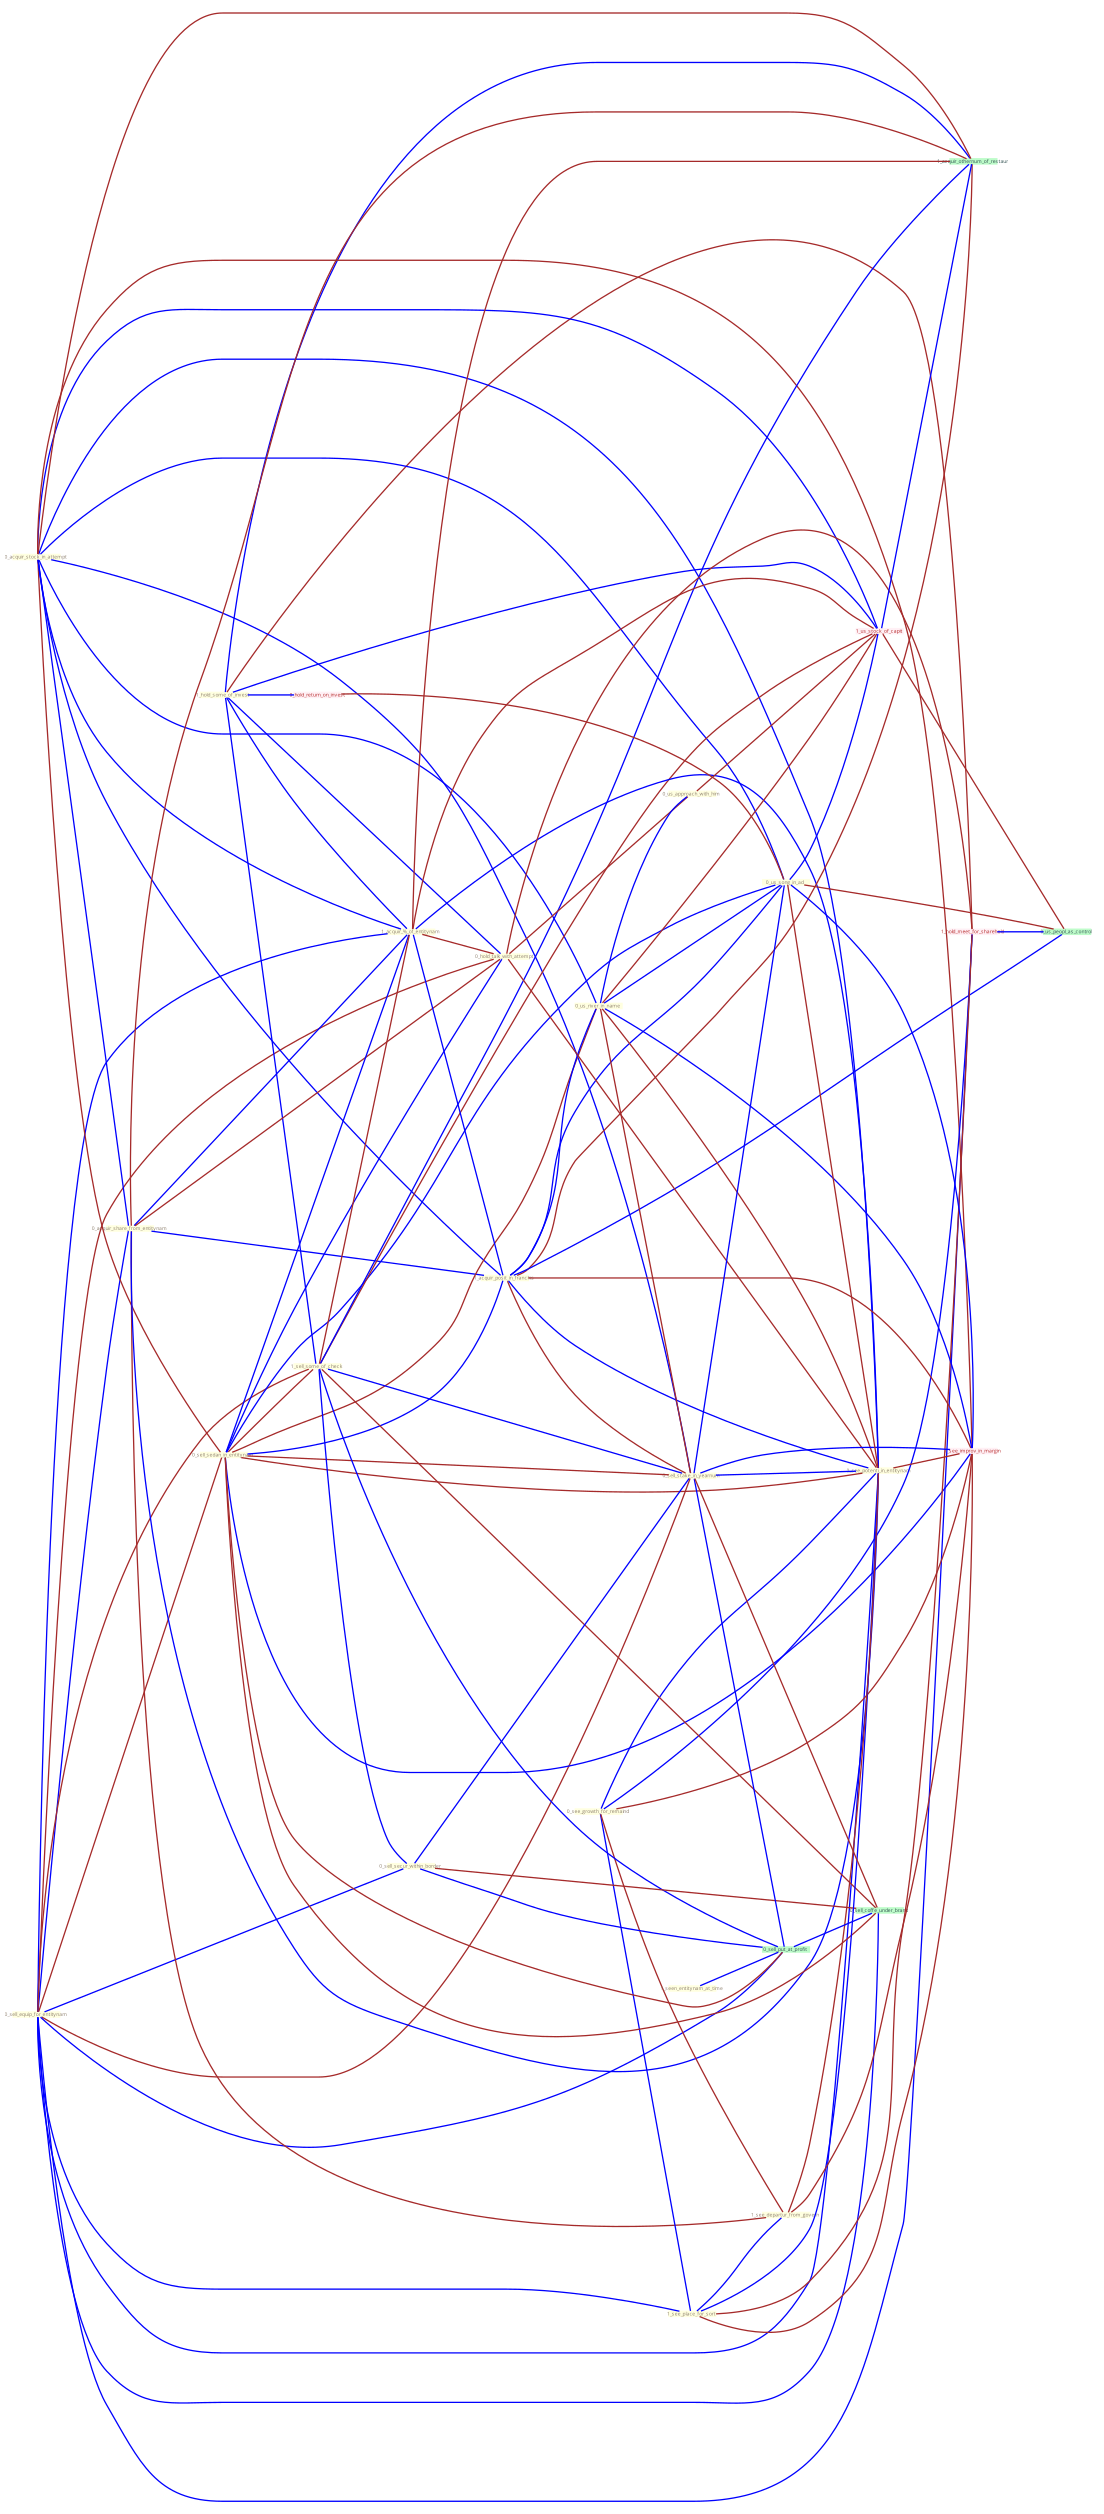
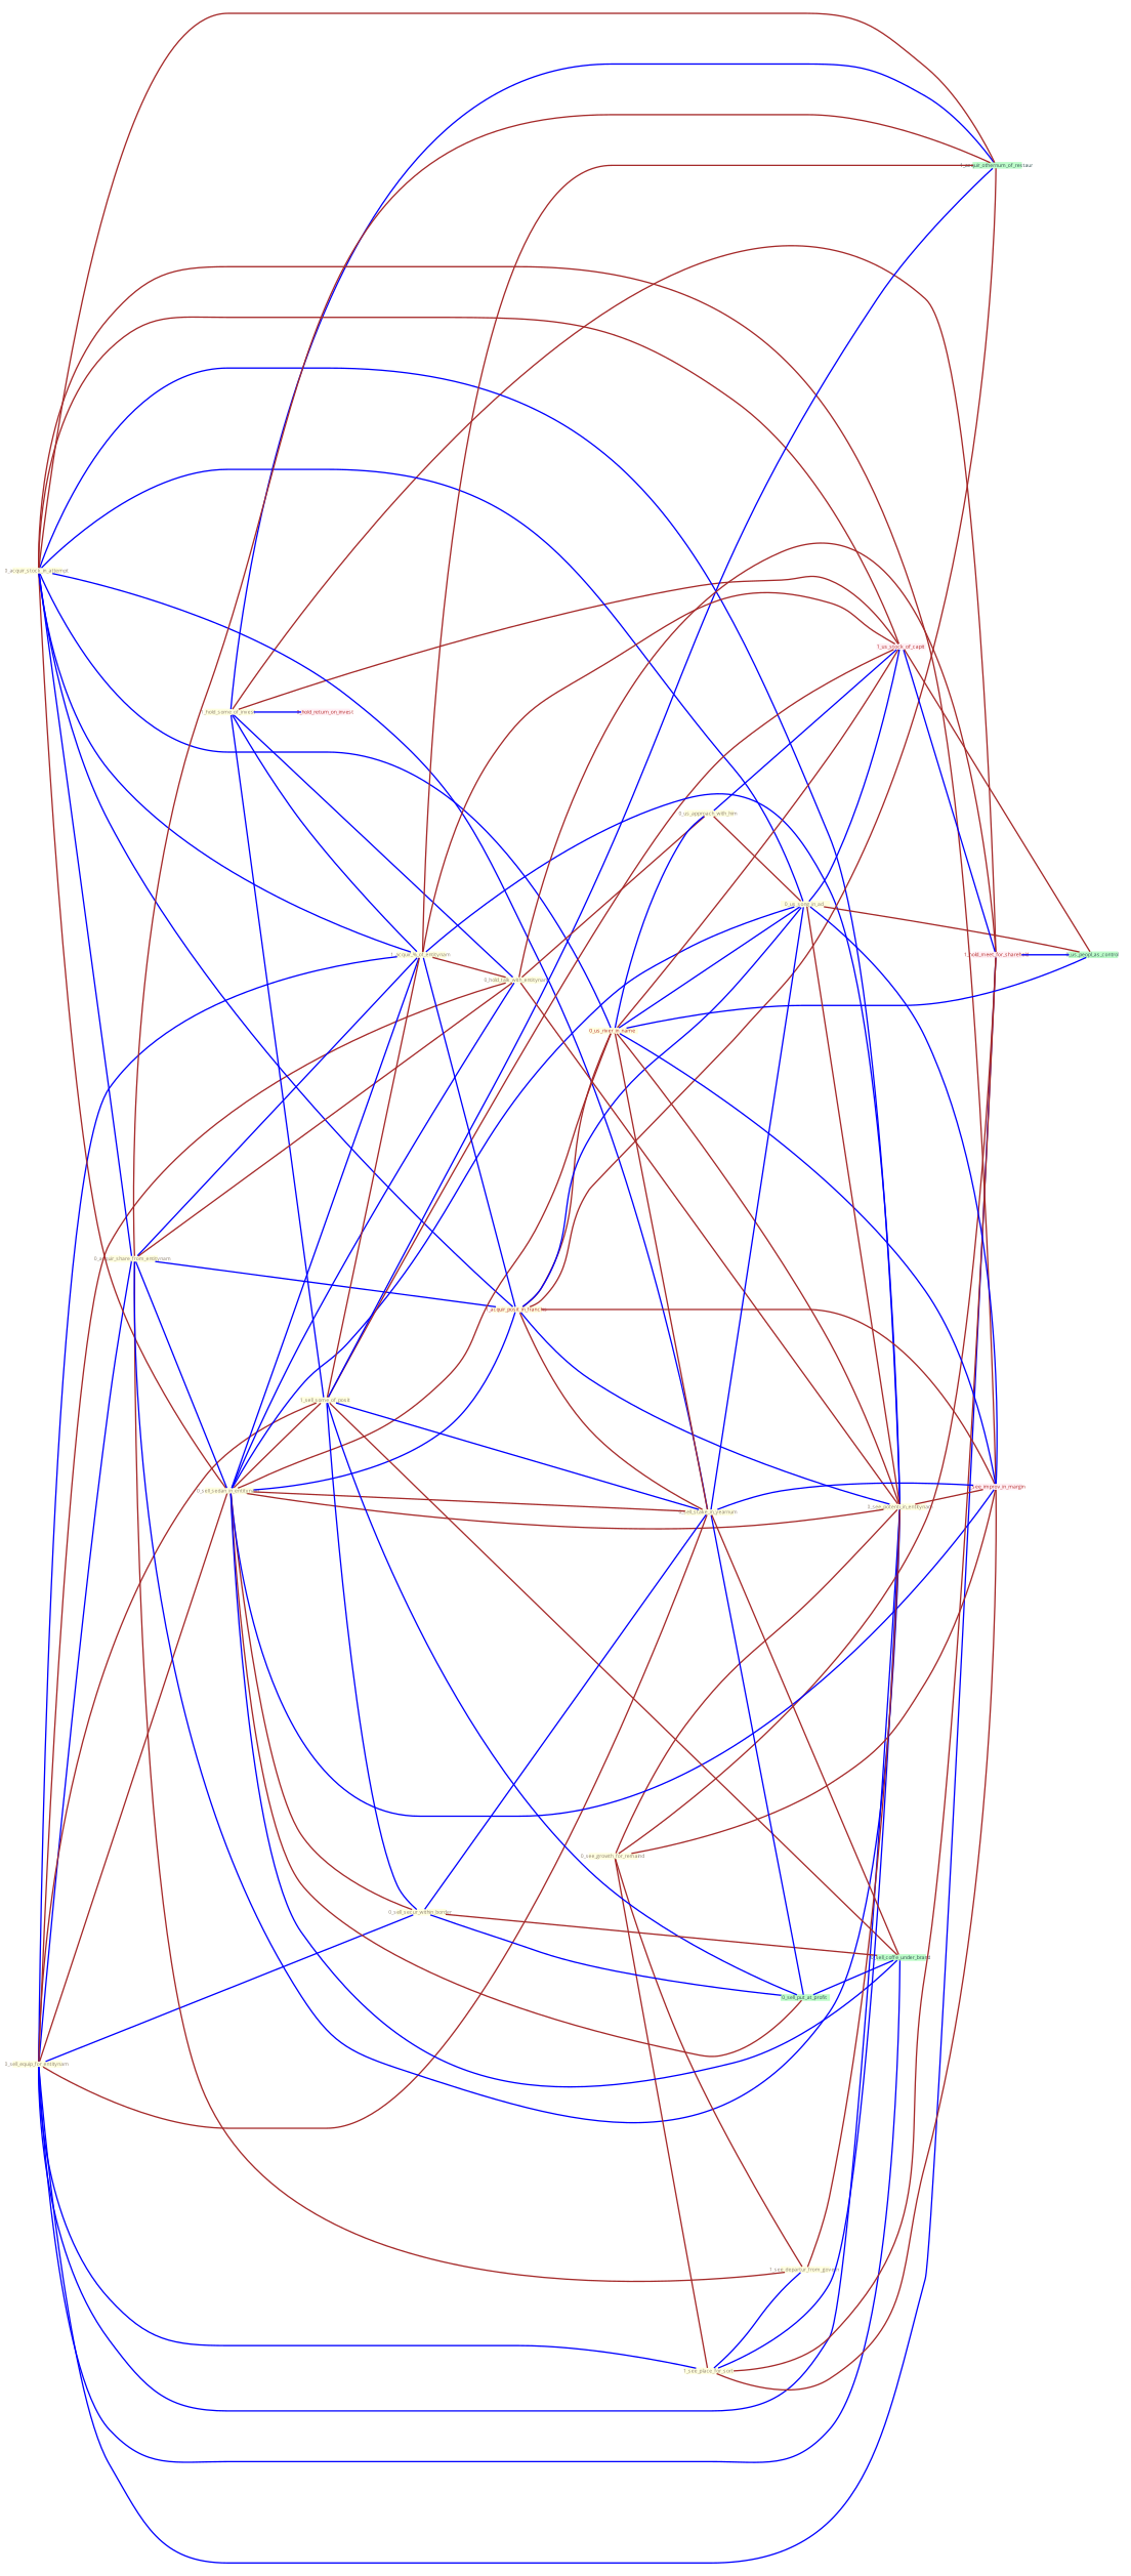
  graph {
    fontname="Open Sans"
    rankdir=LR
    node [color="#ffffe0" fixedsize=true fontcolor="#8b7d6b" fontname="Open Sans" fontsize=4 shape=polygon style=filled]
    edge [color=blue fontname="Open Sans" w=1]
    "0_sell_equip_for_entitynam " [height=.06 width=.5]
    "1_hold_some_of_invest " [height=.06 width=.5]
    "0_acquir_stock_in_attempt " [height=.06 width=.5]
    "0_acquir_share_from_entitynam " [height=.06 width=.5]
    "0_see_growth_for_remaind " [height=.06 width=.5]
    "0_sell_sedan_in_entitynam " [height=.06 width=.5]
-   "1_sell_some_of_check " [height=.06 width=.5]
+   "1_sell_some_of_check " [height=.06 width=.5 label="1_sell_some_of_posit"]
    "1_acquir_%_of_entitynam " [height=.06 width=.5]
-   "1_seen_entitynam_at_time " [height=.06 width=.5]
    "0_sell_secur_within_border " [height=.06 width=.5]
-   "1_acquir_posit_in_franchis " [height=.06 width=.5]
+   "1_acquir_posit_in_franchis " [fontcolor="#b22222" height=.06 width=.5]
    "1_see_place_for_sort " [height=.06 width=.5]
    "1_see_departur_from_govern " [height=.06 width=.5]
-   "0_hold_talk_with_entitynam " [height=.06 width=.5 label="0_hold_talk_with_attempt"]
-   "0_us_river_in_name " [height=.06 width=.5]
+   "0_hold_talk_with_entitynam " [height=.06 width=.5]
+   "0_us_river_in_name " [fontcolor="#b22222" height=.06 width=.5]
    "0_us_approach_with_him " [height=.06 width=.5]
    "0_sell_stake_in_yearnum " [height=.06 width=.5]
    "0_us_song_in_ad " [height=.06 width=.5]
    "0_see_potenti_in_entitynam " [height=.06 width=.5]
    n20 [color="#fff0f5" fontcolor="#b22222" height=.06 label="0_hold_return_on_invest" width=.5]
    "1_us_stock_of_capit " [color="#fff0f5" fontcolor="#b22222" height=.06 width=.5]
    "1_see_improv_in_margin " [color="#fff0f5" fontcolor="#b22222" height=.06 width=.5]
    "1_hold_meet_for_sharehold " [color="#fff0f5" fontcolor="#b22222" height=.06 width=.5]
    "0_sell_put_at_profit " [color="#BDFCC9" fontcolor="#2f4f4f" height=.06 width=.5]
    "0_sell_coffe_under_brand " [color="#BDFCC9" fontcolor="#2f4f4f" height=.06 width=.5]
    "1_acquir_othernum_of_restaur " [color="#BDFCC9" fontcolor="#2f4f4f" height=.06 width=.5]
    "0_us_peopl_as_control " [color="#BDFCC9" fontcolor="#2f4f4f" height=.06 width=.5]
    subgraph sub_1 {
      "0_sell_equip_for_entitynam "
      "1_hold_some_of_invest "
      "0_acquir_stock_in_attempt "
      "0_acquir_share_from_entitynam "
      "0_see_growth_for_remaind "
      "0_sell_sedan_in_entitynam "
      "1_sell_some_of_check "
      "1_acquir_%_of_entitynam "
-     "1_seen_entitynam_at_time "
      "0_sell_secur_within_border "
      "1_acquir_posit_in_franchis "
      "1_see_place_for_sort "
      "1_see_departur_from_govern "
      "0_hold_talk_with_entitynam "
      "0_us_river_in_name "
      "0_us_approach_with_him "
      "0_sell_stake_in_yearnum "
      "0_us_song_in_ad "
      "0_see_potenti_in_entitynam "
    }
    subgraph sub_2 {
      n20
      "1_us_stock_of_capit "
      "1_see_improv_in_margin "
      "1_hold_meet_for_sharehold "
    }
    "0_sell_equip_for_entitynam " -- "0_acquir_share_from_entitynam "
    "0_sell_equip_for_entitynam " -- "0_sell_sedan_in_entitynam " [color=brown w=2]
    "0_sell_equip_for_entitynam " -- "1_sell_some_of_check " [color=brown]
    "0_sell_equip_for_entitynam " -- "1_acquir_%_of_entitynam "
    "0_sell_equip_for_entitynam " -- "0_sell_secur_within_border "
    "0_sell_equip_for_entitynam " -- "1_see_place_for_sort "
    "0_sell_equip_for_entitynam " -- "0_hold_talk_with_entitynam " [color=brown]
    "0_sell_equip_for_entitynam " -- "0_sell_stake_in_yearnum " [color=brown]
    "0_sell_equip_for_entitynam " -- "0_see_potenti_in_entitynam "
    "0_sell_equip_for_entitynam " -- "1_hold_meet_for_sharehold "
-   "0_sell_equip_for_entitynam " -- "0_sell_put_at_profit "
    "0_sell_equip_for_entitynam " -- "0_sell_coffe_under_brand "
    "1_hold_some_of_invest " -- "1_sell_some_of_check " [w=2]
    "1_hold_some_of_invest " -- "1_acquir_%_of_entitynam "
    "1_hold_some_of_invest " -- "0_hold_talk_with_entitynam "
    "1_hold_some_of_invest " -- n20
-   "1_hold_some_of_invest " -- "1_us_stock_of_capit "
+   "1_hold_some_of_invest " -- "1_us_stock_of_capit " [color=brown]
    "1_hold_some_of_invest " -- "1_hold_meet_for_sharehold " [color=brown]
    "1_hold_some_of_invest " -- "1_acquir_othernum_of_restaur "
    "0_acquir_stock_in_attempt " -- "0_acquir_share_from_entitynam "
    "0_acquir_stock_in_attempt " -- "0_sell_sedan_in_entitynam " [color=brown]
    "0_acquir_stock_in_attempt " -- "1_acquir_%_of_entitynam "
    "0_acquir_stock_in_attempt " -- "1_acquir_posit_in_franchis " [w=2]
    "0_acquir_stock_in_attempt " -- "0_us_river_in_name "
    "0_acquir_stock_in_attempt " -- "0_sell_stake_in_yearnum "
    "0_acquir_stock_in_attempt " -- "0_us_song_in_ad "
    "0_acquir_stock_in_attempt " -- "0_see_potenti_in_entitynam "
-   "0_acquir_stock_in_attempt " -- "1_us_stock_of_capit "
+   "0_acquir_stock_in_attempt " -- "1_us_stock_of_capit " [color=brown]
    "0_acquir_stock_in_attempt " -- "1_see_improv_in_margin " [color=brown]
    "0_acquir_stock_in_attempt " -- "1_acquir_othernum_of_restaur " [color=brown]
+   "0_acquir_share_from_entitynam " -- "0_sell_sedan_in_entitynam "
    "0_acquir_share_from_entitynam " -- "1_acquir_%_of_entitynam " [w=2]
    "0_acquir_share_from_entitynam " -- "1_acquir_posit_in_franchis "
    "0_acquir_share_from_entitynam " -- "1_see_departur_from_govern " [color=brown]
    "0_acquir_share_from_entitynam " -- "0_hold_talk_with_entitynam " [color=brown]
    "0_acquir_share_from_entitynam " -- "0_see_potenti_in_entitynam "
    "0_acquir_share_from_entitynam " -- "1_acquir_othernum_of_restaur " [color=brown]
-   "0_see_growth_for_remaind " -- "1_see_place_for_sort " [w=2]
+   "0_see_growth_for_remaind " -- "1_see_place_for_sort " [color=brown w=2]
    "0_see_growth_for_remaind " -- "1_see_departur_from_govern " [color=brown]
-   "0_see_growth_for_remaind " -- "0_see_potenti_in_entitynam "
+   "0_see_growth_for_remaind " -- "0_see_potenti_in_entitynam " [color=brown]
    "0_see_growth_for_remaind " -- "1_see_improv_in_margin " [color=brown]
-   "0_see_growth_for_remaind " -- "1_hold_meet_for_sharehold "
+   "0_see_growth_for_remaind " -- "1_hold_meet_for_sharehold " [color=brown]
    "0_sell_sedan_in_entitynam " -- "1_sell_some_of_check " [color=brown]
    "0_sell_sedan_in_entitynam " -- "1_acquir_%_of_entitynam "
+   "0_sell_sedan_in_entitynam " -- "0_sell_secur_within_border " [color=brown]
    "0_sell_sedan_in_entitynam " -- "1_acquir_posit_in_franchis "
    "0_sell_sedan_in_entitynam " -- "0_hold_talk_with_entitynam "
    "0_sell_sedan_in_entitynam " -- "0_us_river_in_name " [color=brown]
    "0_sell_sedan_in_entitynam " -- "0_sell_stake_in_yearnum " [color=brown w=2]
    "0_sell_sedan_in_entitynam " -- "0_us_song_in_ad "
    "0_sell_sedan_in_entitynam " -- "0_see_potenti_in_entitynam " [color=brown w=2]
    "0_sell_sedan_in_entitynam " -- "1_see_improv_in_margin "
    "0_sell_sedan_in_entitynam " -- "0_sell_put_at_profit " [color=brown]
-   "0_sell_sedan_in_entitynam " -- "0_sell_coffe_under_brand " [color=brown]
+   "0_sell_sedan_in_entitynam " -- "0_sell_coffe_under_brand "
    "1_sell_some_of_check " -- "1_acquir_%_of_entitynam " [color=brown]
    "1_sell_some_of_check " -- "0_sell_secur_within_border "
    "1_sell_some_of_check " -- "0_sell_stake_in_yearnum "
    "1_sell_some_of_check " -- "1_us_stock_of_capit " [color=brown]
    "1_sell_some_of_check " -- "0_sell_put_at_profit "
    "1_sell_some_of_check " -- "0_sell_coffe_under_brand " [color=brown]
    "1_sell_some_of_check " -- "1_acquir_othernum_of_restaur "
    "1_acquir_%_of_entitynam " -- "1_acquir_posit_in_franchis "
    "1_acquir_%_of_entitynam " -- "0_hold_talk_with_entitynam " [color=brown]
    "1_acquir_%_of_entitynam " -- "0_see_potenti_in_entitynam "
    "1_acquir_%_of_entitynam " -- "1_us_stock_of_capit " [color=brown]
    "1_acquir_%_of_entitynam " -- "1_acquir_othernum_of_restaur " [color=brown w=2]
-   "1_seen_entitynam_at_time " -- "0_sell_put_at_profit "
    "0_sell_secur_within_border " -- "0_sell_stake_in_yearnum "
    "0_sell_secur_within_border " -- "0_sell_put_at_profit "
    "0_sell_secur_within_border " -- "0_sell_coffe_under_brand " [color=brown]
-   "1_acquir_posit_in_franchis " -- "0_us_river_in_name "
+   "1_acquir_posit_in_franchis " -- "0_us_river_in_name " [color=brown]
    "1_acquir_posit_in_franchis " -- "0_sell_stake_in_yearnum " [color=brown]
    "1_acquir_posit_in_franchis " -- "0_us_song_in_ad "
    "1_acquir_posit_in_franchis " -- "0_see_potenti_in_entitynam "
    "1_acquir_posit_in_franchis " -- "1_see_improv_in_margin " [color=brown]
    "1_acquir_posit_in_franchis " -- "1_acquir_othernum_of_restaur " [color=brown]
    "1_see_place_for_sort " -- "1_see_departur_from_govern "
    "1_see_place_for_sort " -- "0_see_potenti_in_entitynam "
    "1_see_place_for_sort " -- "1_see_improv_in_margin " [color=brown]
    "1_see_place_for_sort " -- "1_hold_meet_for_sharehold " [color=brown]
    "1_see_departur_from_govern " -- "0_see_potenti_in_entitynam " [color=brown]
-   "1_see_departur_from_govern " -- "1_see_improv_in_margin " [color=brown]
    "0_hold_talk_with_entitynam " -- "0_us_approach_with_him " [color=brown]
    "0_hold_talk_with_entitynam " -- "0_see_potenti_in_entitynam " [color=brown]
    "0_hold_talk_with_entitynam " -- "1_hold_meet_for_sharehold " [color=brown]
    "0_us_river_in_name " -- "0_us_approach_with_him "
    "0_us_river_in_name " -- "0_sell_stake_in_yearnum " [color=brown]
    "0_us_river_in_name " -- "0_us_song_in_ad " [w=2]
    "0_us_river_in_name " -- "0_see_potenti_in_entitynam " [color=brown]
    "0_us_river_in_name " -- "1_us_stock_of_capit " [color=brown]
    "0_us_river_in_name " -- "1_see_improv_in_margin "
-   "1_acquir_posit_in_franchis " -- "0_us_peopl_as_control "
-   n20 -- "0_us_song_in_ad " [color=brown]
-   "0_us_approach_with_him " -- "1_us_stock_of_capit " [color=brown]
+   "0_us_river_in_name " -- "0_us_peopl_as_control "
+   "0_us_approach_with_him " -- "0_us_song_in_ad " [color=brown]
+   "0_us_approach_with_him " -- "1_us_stock_of_capit "
    "0_sell_stake_in_yearnum " -- "0_us_song_in_ad "
-   "0_sell_stake_in_yearnum " -- "0_see_potenti_in_entitynam "
    "0_sell_stake_in_yearnum " -- "1_see_improv_in_margin "
    "0_sell_stake_in_yearnum " -- "0_sell_put_at_profit "
    "0_sell_stake_in_yearnum " -- "0_sell_coffe_under_brand " [color=brown]
    "0_us_song_in_ad " -- "0_see_potenti_in_entitynam " [color=brown]
    "0_us_song_in_ad " -- "1_us_stock_of_capit "
    "0_us_song_in_ad " -- "1_see_improv_in_margin "
    "0_us_song_in_ad " -- "0_us_peopl_as_control " [color=brown]
    "0_see_potenti_in_entitynam " -- "1_see_improv_in_margin " [color=brown w=2]
-   "1_us_stock_of_capit " -- "1_acquir_othernum_of_restaur "
+   "1_us_stock_of_capit " -- "1_hold_meet_for_sharehold "
    "1_hold_meet_for_sharehold " -- "0_us_peopl_as_control "
    "0_sell_put_at_profit " -- "0_sell_coffe_under_brand "
    "0_us_peopl_as_control " -- "1_us_stock_of_capit " [color=brown]
  }
